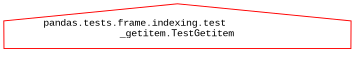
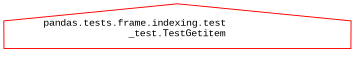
  digraph {
    rankdir=LR
    fontname="Liberation Mono"
-   n1 [color=red fillcolor=white fontname="Liberation Mono" fontsize=10 height=0.2 label="pandas.tests.frame.indexing.test\l_getitem.TestGetitem" shape=house style=filled width=0.4]
+   n1 [color=red fillcolor=white fontname="Liberation Mono" fontsize=10 height=0.2 label="pandas.tests.frame.indexing.test\l_test.TestGetitem" shape=house style=filled width=0.4]
  }
